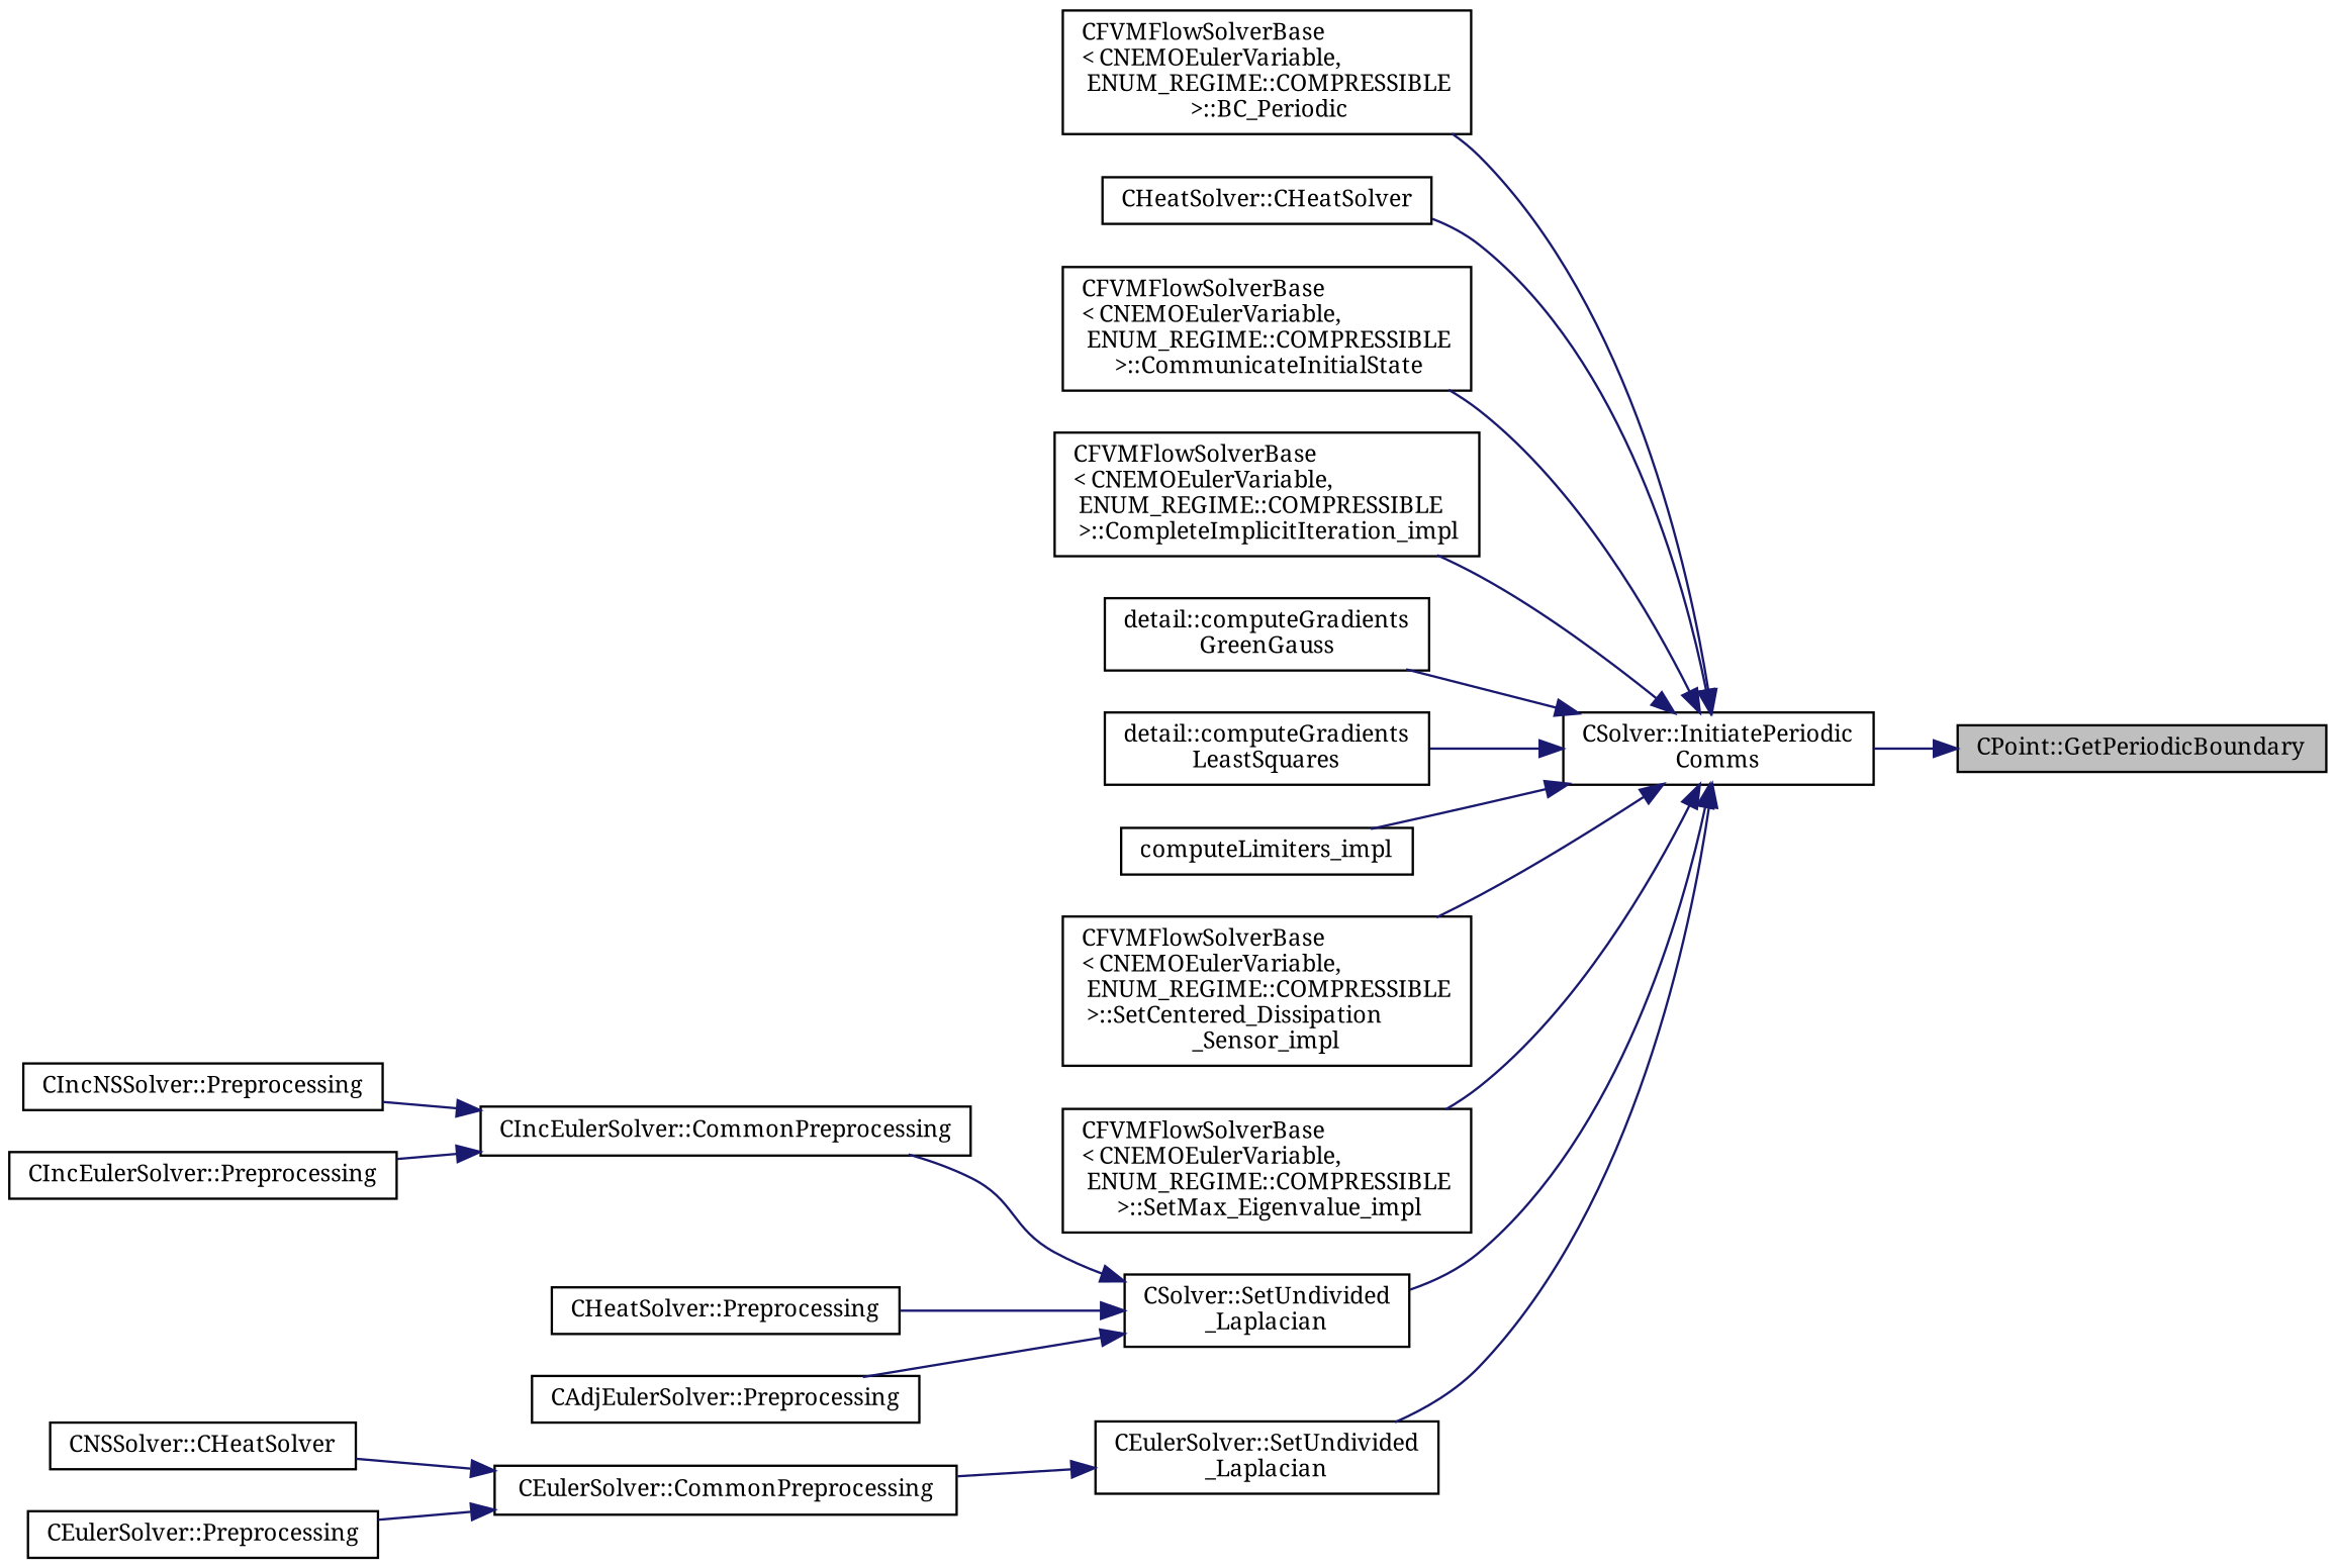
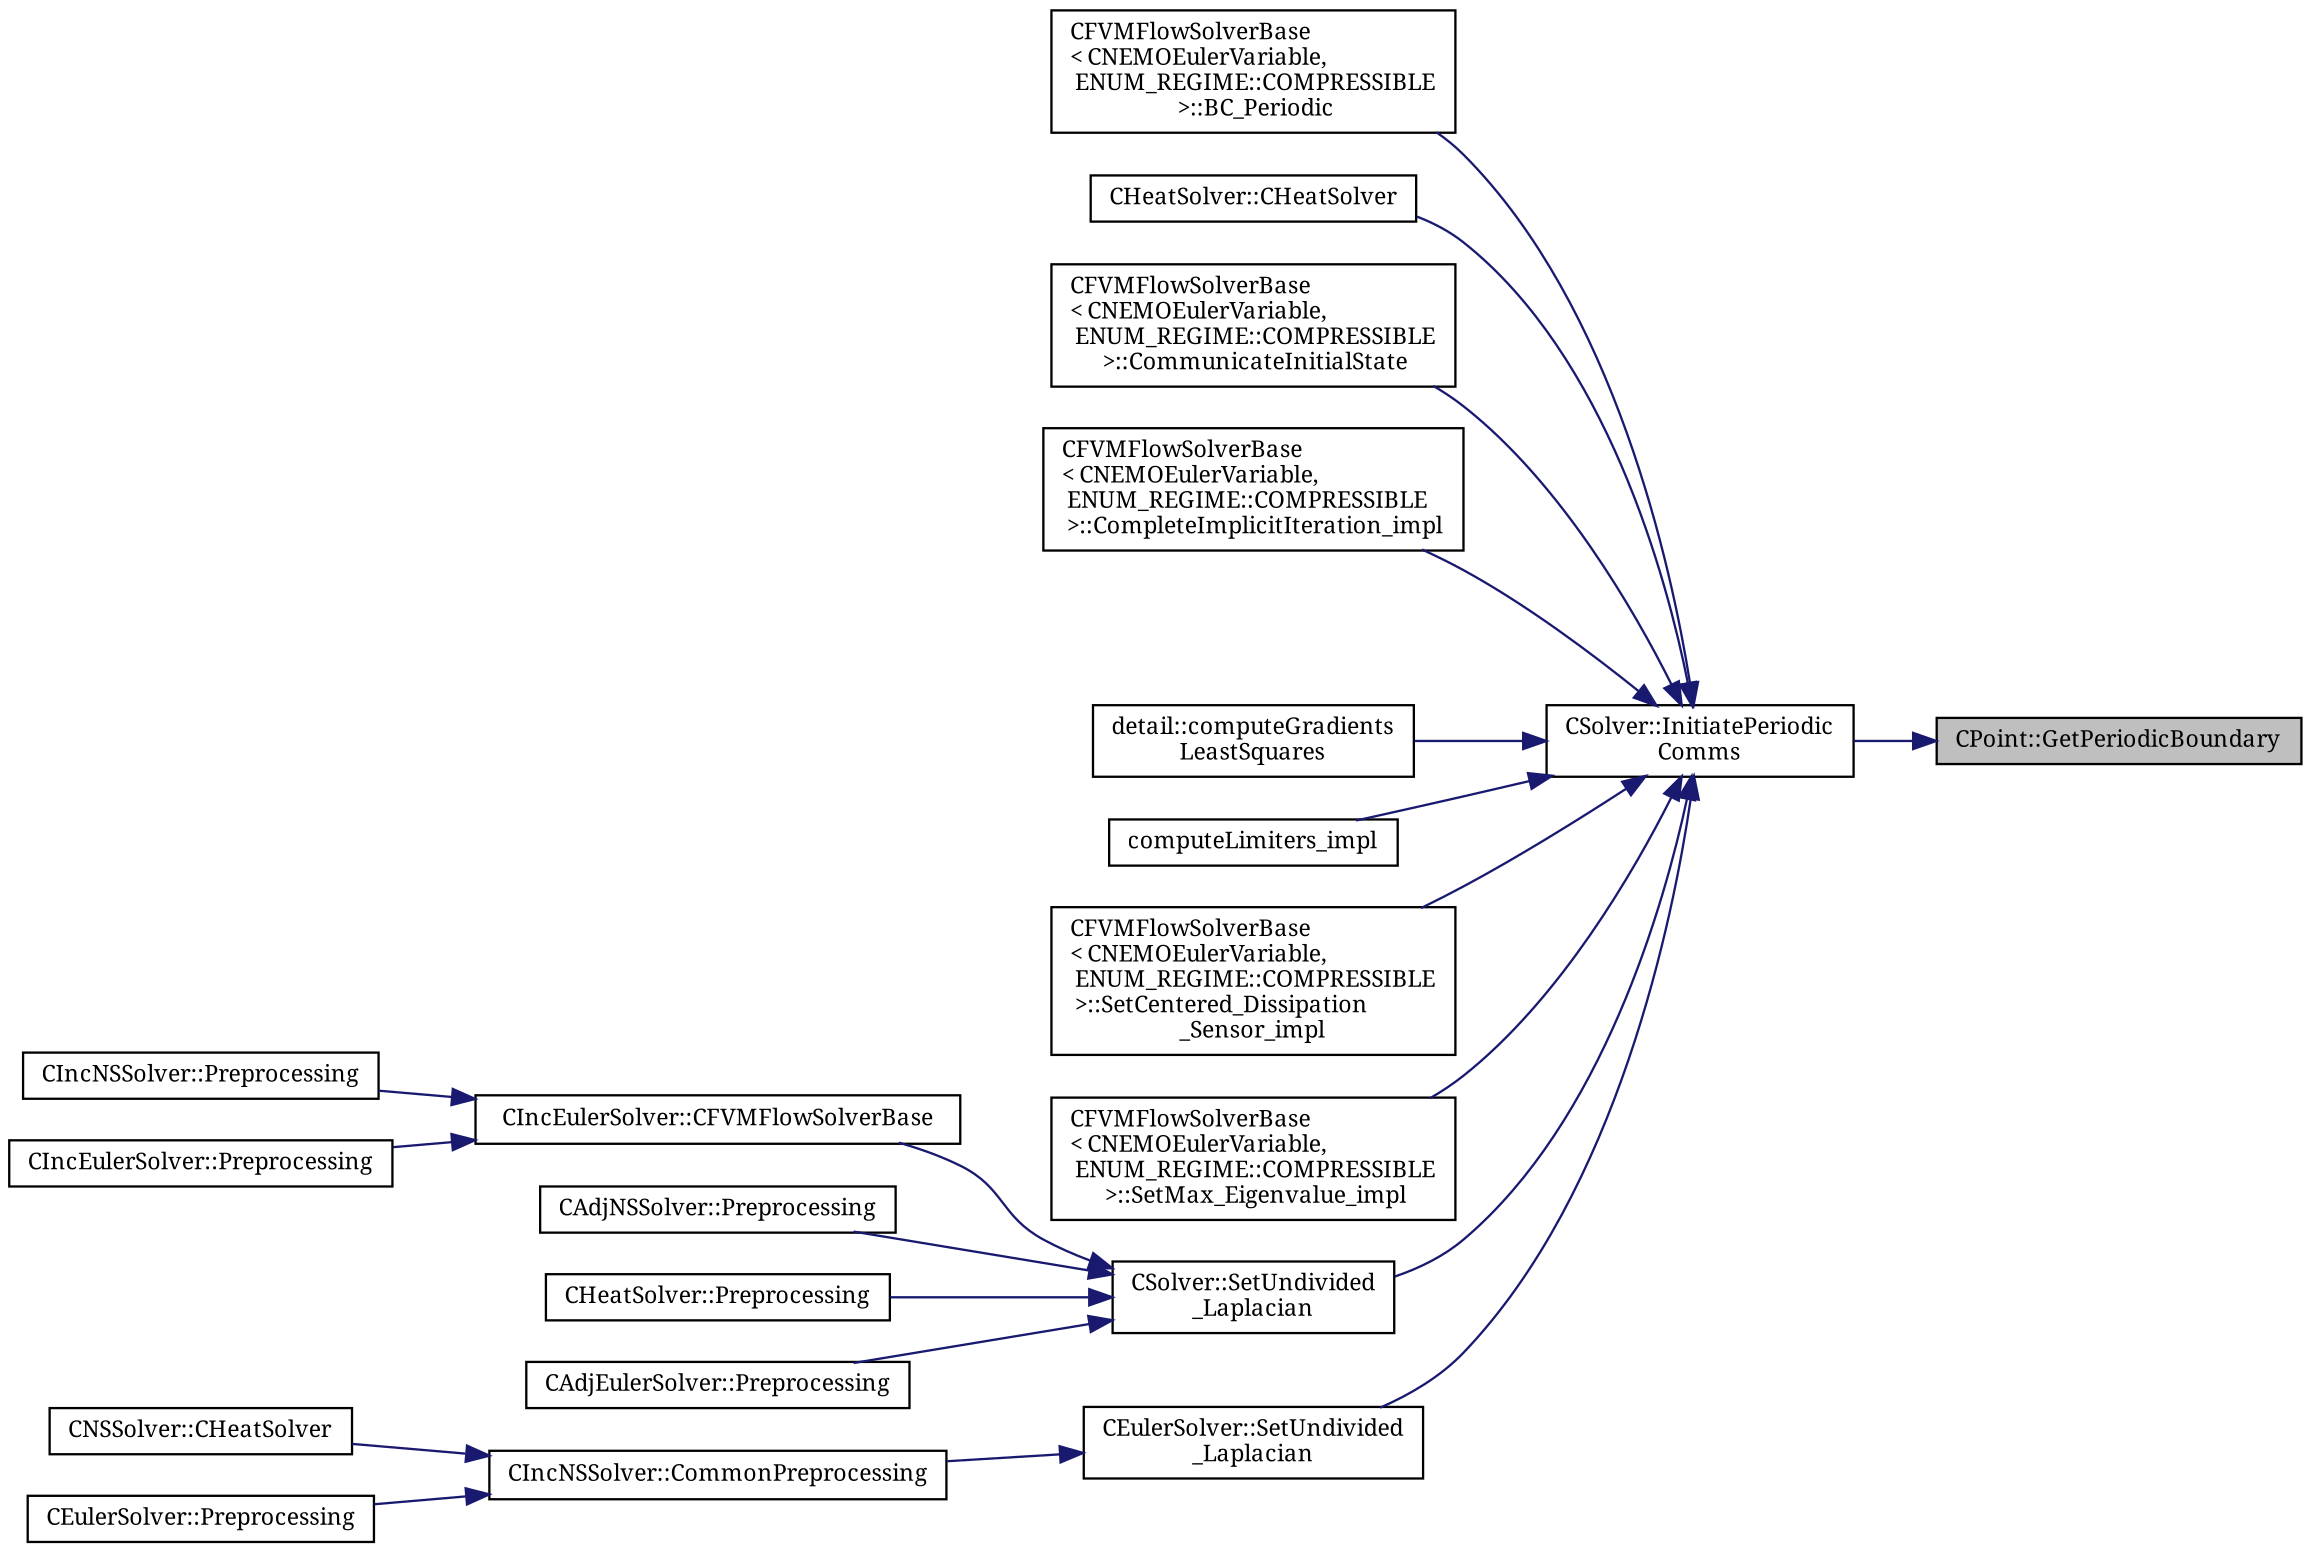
  digraph {
    fontname="Noto Serif"
    rankdir=RL
    node [color=black fillcolor=white fontname="Noto Serif" fontsize=10 shape=record style=filled]
    edge [color=midnightblue dir=back fontname="Noto Serif" fontsize=10 labelfontname=Helvetica labelfontsize=10 style=solid]
    n1 [fillcolor=grey75 fontcolor=black height=0.2 label="CPoint::GetPeriodicBoundary" width=0.4]
    n2 [height=0.2 label="CSolver::InitiatePeriodic\lComms" width=0.4]
    n3 [height=0.2 label="CFVMFlowSolverBase\l\< CNEMOEulerVariable,\l ENUM_REGIME::COMPRESSIBLE\l \>::BC_Periodic" width=0.4]
    n4 [height=0.2 label="CHeatSolver::CHeatSolver" width=0.4]
    n5 [height=0.2 label="CFVMFlowSolverBase\l\< CNEMOEulerVariable,\l ENUM_REGIME::COMPRESSIBLE\l \>::CommunicateInitialState" width=0.4]
    n6 [height=0.2 label="CFVMFlowSolverBase\l\< CNEMOEulerVariable,\l ENUM_REGIME::COMPRESSIBLE\l \>::CompleteImplicitIteration_impl" width=0.4]
-   n7 [height=0.2 label="detail::computeGradients\lGreenGauss" width=0.4]
    n8 [height=0.2 label="detail::computeGradients\lLeastSquares" width=0.4]
    n9 [height=0.2 label=computeLimiters_impl width=0.4]
    n10 [height=0.2 label="CFVMFlowSolverBase\l\< CNEMOEulerVariable,\l ENUM_REGIME::COMPRESSIBLE\l \>::SetCentered_Dissipation\l_Sensor_impl" width=0.4]
    n11 [height=0.2 label="CFVMFlowSolverBase\l\< CNEMOEulerVariable,\l ENUM_REGIME::COMPRESSIBLE\l \>::SetMax_Eigenvalue_impl" width=0.4]
    n12 [height=0.2 label="CSolver::SetUndivided\l_Laplacian" width=0.4]
    n13 [height=0.2 label="CEulerSolver::SetUndivided\l_Laplacian" width=0.4]
-   n14 [height=0.2 label="CIncEulerSolver::CommonPreprocessing" width=0.4]
+   n14 [height=0.2 label="CIncEulerSolver::CFVMFlowSolverBase" width=0.4]
+   n15 [height=0.2 label="CAdjNSSolver::Preprocessing" width=0.4]
    n16 [height=0.2 label="CHeatSolver::Preprocessing" width=0.4]
    n17 [height=0.2 label="CAdjEulerSolver::Preprocessing" width=0.4]
-   n18 [height=0.2 label="CEulerSolver::CommonPreprocessing" width=0.4]
+   n18 [height=0.2 label="CIncNSSolver::CommonPreprocessing" width=0.4]
    n19 [height=0.2 label="CIncNSSolver::Preprocessing" width=0.4]
    n20 [height=0.2 label="CIncEulerSolver::Preprocessing" width=0.4]
    n21 [height=0.2 label="CNSSolver::CHeatSolver" width=0.4]
    n22 [height=0.2 label="CEulerSolver::Preprocessing" width=0.4]
    n1 -> n2
    n2 -> n3
    n2 -> n4
    n2 -> n5
    n2 -> n6
-   n2 -> n7
    n2 -> n8
    n2 -> n9
    n2 -> n10
    n2 -> n11
    n2 -> n12
    n2 -> n13
    n12 -> n14
+   n12 -> n15
    n12 -> n16
    n12 -> n17
    n13 -> n18
    n14 -> n19
    n14 -> n20
    n18 -> n21
    n18 -> n22
  }
